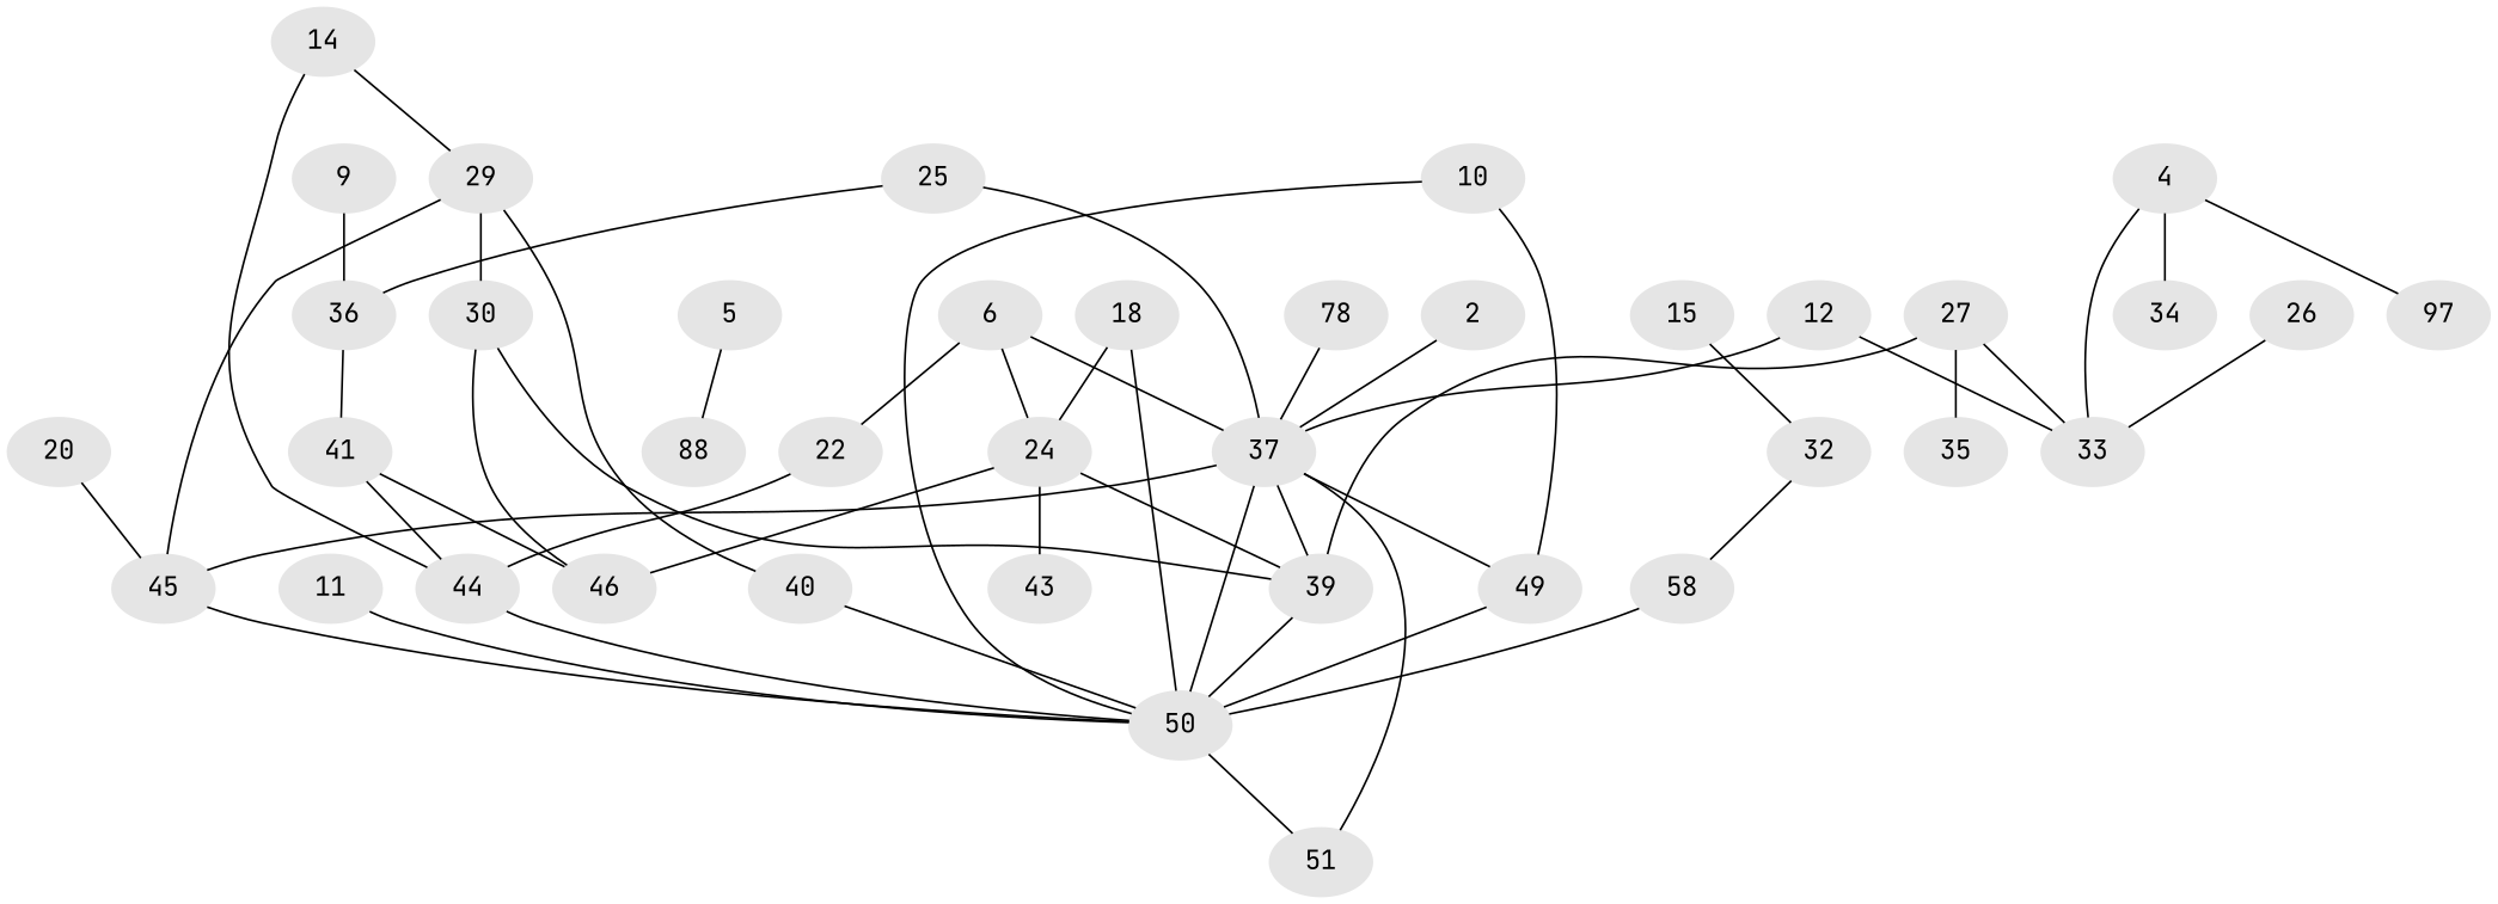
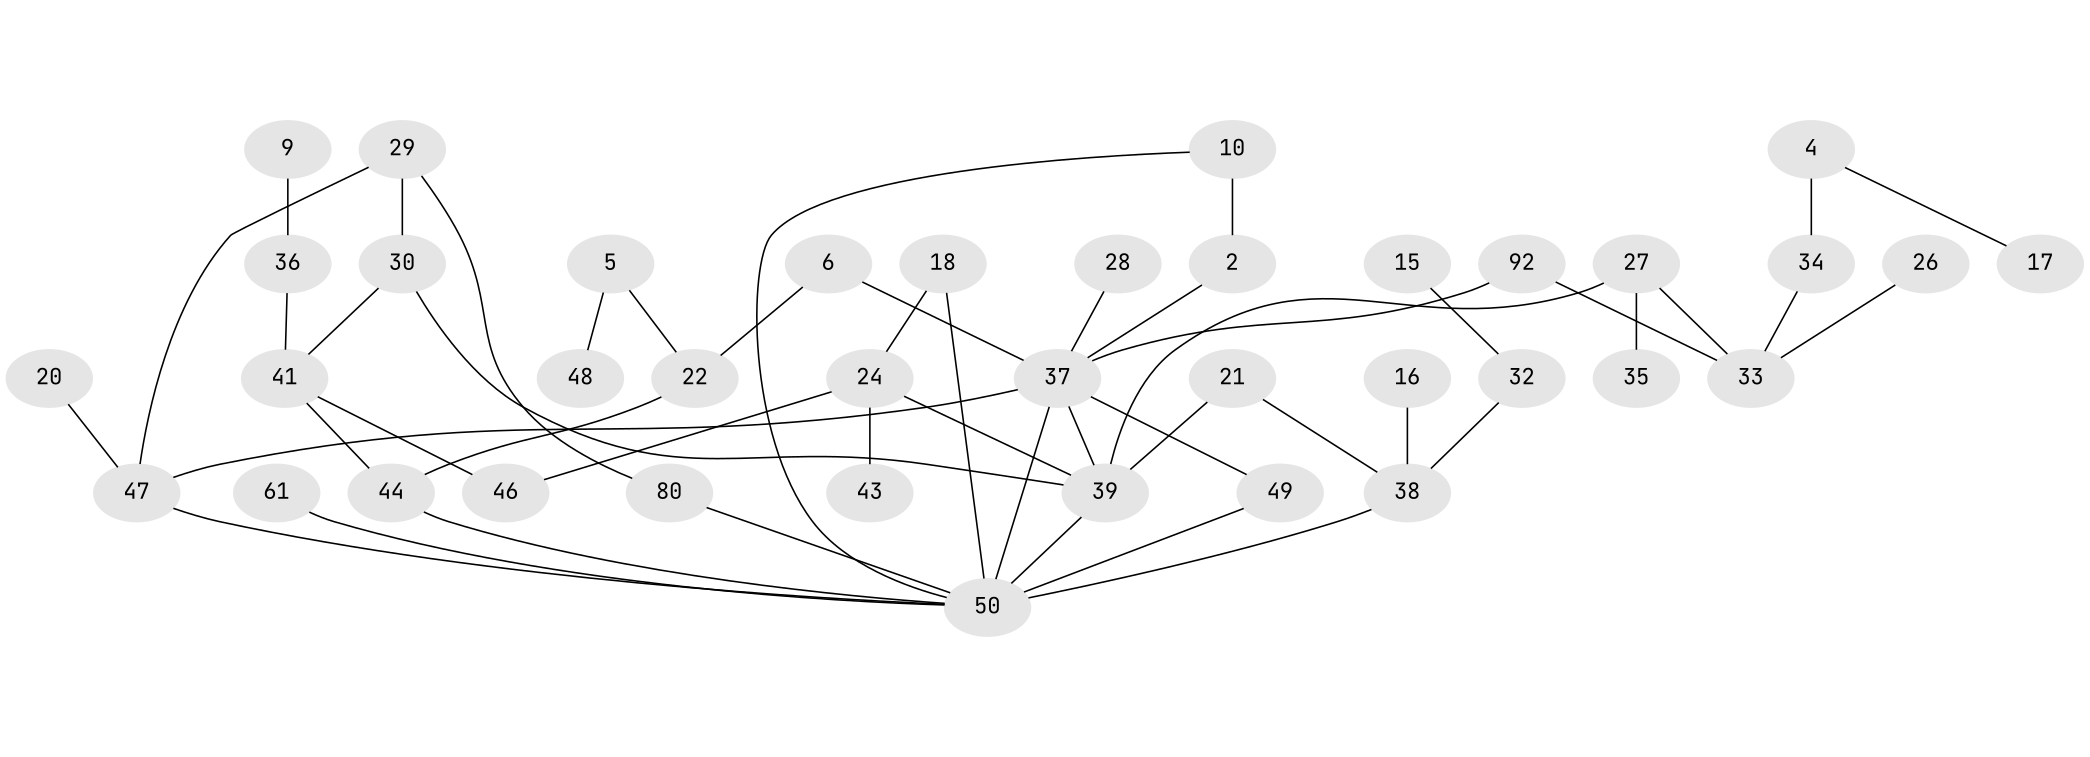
  graph {
    fontname="JetBrains Mono"
    node [color=gray90 fontname="JetBrains Mono" style=filled]
    edge [fontname="JetBrains Mono" weight=1.0]
    2
    37
    49
    50
-   47 [label=45]
+   47
    39
-   51
    4
-   17 [label=97]
+   17
    33
    34
    5
    22
-   48 [label=88]
+   48
    44
    6
    24
    43
    46
    9
    36
    41
    10
-   11
-   12
-   14
+   11 [label=61]
+   12 [label=92]
    29
    30
-   40
+   40 [label=80]
    15
    32
-   38 [label=58]
+   38
+   16
    18
    20
-   25
+   21
    26
    27
    35
-   28 [label=78]
+   28
    2 -- 37
    37 -- 49
    37 -- 50
    37 -- 47
    37 -- 39
-   37 -- 51
    49 -- 50
-   50 -- 51
    47 -- 50
    39 -- 50 [weight=2.0]
    4 -- 17
-   4 -- 33
+   34 -- 33
    4 -- 34
+   5 -- 22
    5 -- 48
    22 -- 44
    44 -- 50
    6 -- 37
    6 -- 22
-   6 -- 24
    24 -- 39
    24 -- 43
    24 -- 46
    9 -- 36
    36 -- 41
    41 -- 44
    41 -- 46
-   10 -- 49
+   10 -- 2
    10 -- 50
    11 -- 50
    12 -- 37
    12 -- 33
-   14 -- 44
-   14 -- 29
    29 -- 47
    29 -- 30
    29 -- 40
    30 -- 39
-   30 -- 46
+   30 -- 41
    40 -- 50
    15 -- 32
    32 -- 38 [weight=2.0]
    38 -- 50
+   16 -- 38
    18 -- 50
    18 -- 24
    20 -- 47 [weight=2.0]
-   25 -- 37
-   25 -- 36
+   21 -- 39
+   21 -- 38
    26 -- 33
    27 -- 39
    27 -- 33
    27 -- 35
    28 -- 37
  }
